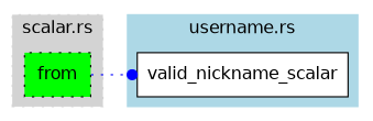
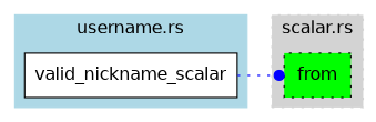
  digraph {
    rankdir=LR
    node [fontname=Helvetica shape=box]
    n1 [fillcolor=white label=valid_nickname_scalar style=filled]
    n2 [fillcolor=green label=from style="filled,dotted"]
    subgraph cluster_1 {
      color=lightblue
      fontname=Helvetica
      label="username.rs"
      style=filled
      n1
    }
    subgraph cluster_2 {
      color=lightgrey
      fontname=Helvetica
      label="scalar.rs"
      style="filled,dotted"
      n2
    }
-   n2 -> n1 [color=blue style=dotted arrowhead=dot]
+   n1 -> n2 [color=blue style=dotted arrowhead=dot]
  }
